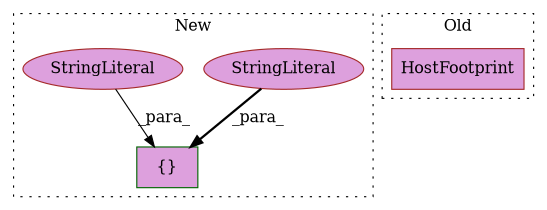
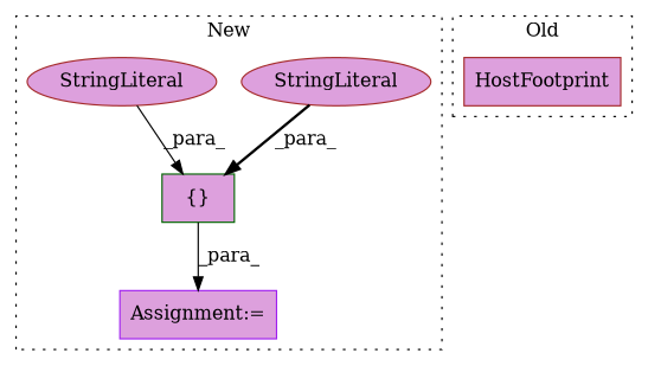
  digraph {
    node [a=45 l=4 shape=box style=filled fillcolor=plum color=brown]
    edge [style=solid]
    n1 [a=4 l="1,1" label="{}" s="3567,3615" color=darkgreen]
    n2 [label=StringLiteral s=3596 shape=ellipse]
+   n3 [a=7 l=1 label="Assignment:=" s=3554 color=purple]
    n4 [label=StringLiteral s=3576 shape=ellipse]
    n5 [a=32 l="14,1" label=HostFootprint s="3732,3904"]
    subgraph cluster_1 {
      label=New
      style=dotted
      n1
      n2
+     n3
      n4
    }
    subgraph cluster_2 {
      label=Old
      style=dotted
      n5
    }
+   n1 -> n3 [label=_para_]
    n2 -> n1 [label=_para_ style=bold]
    n4 -> n1 [label=_para_]
  }
